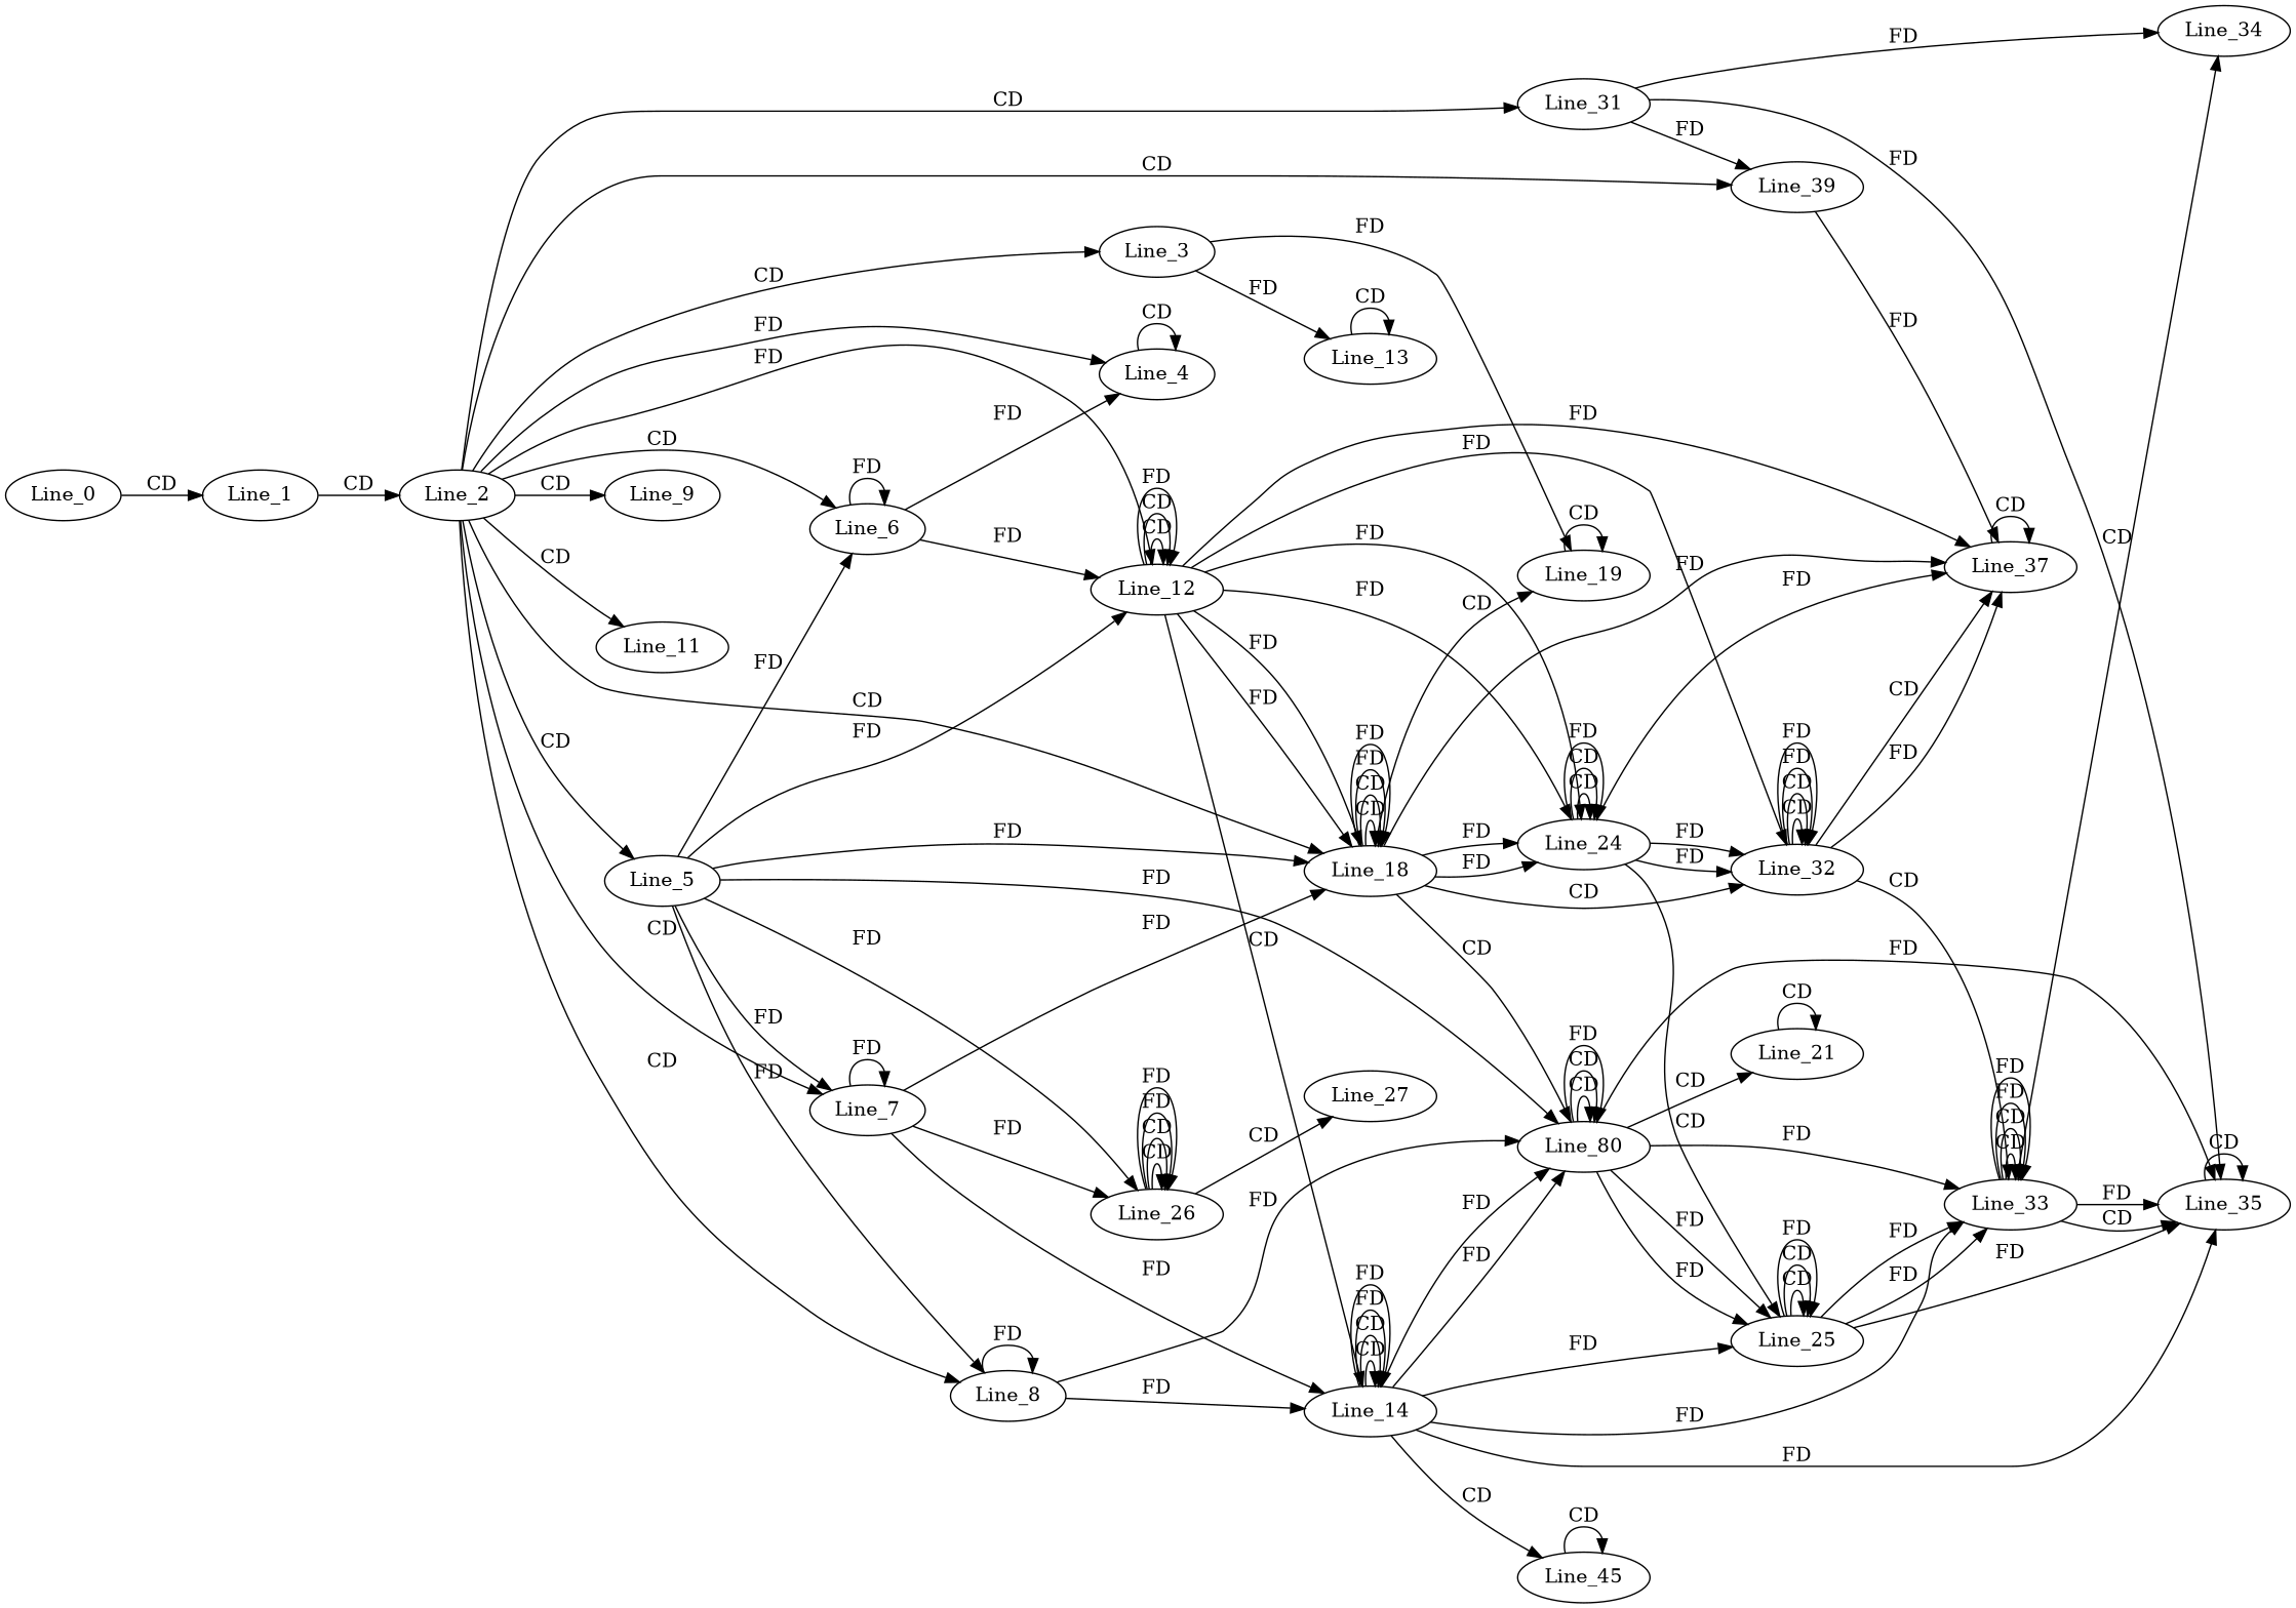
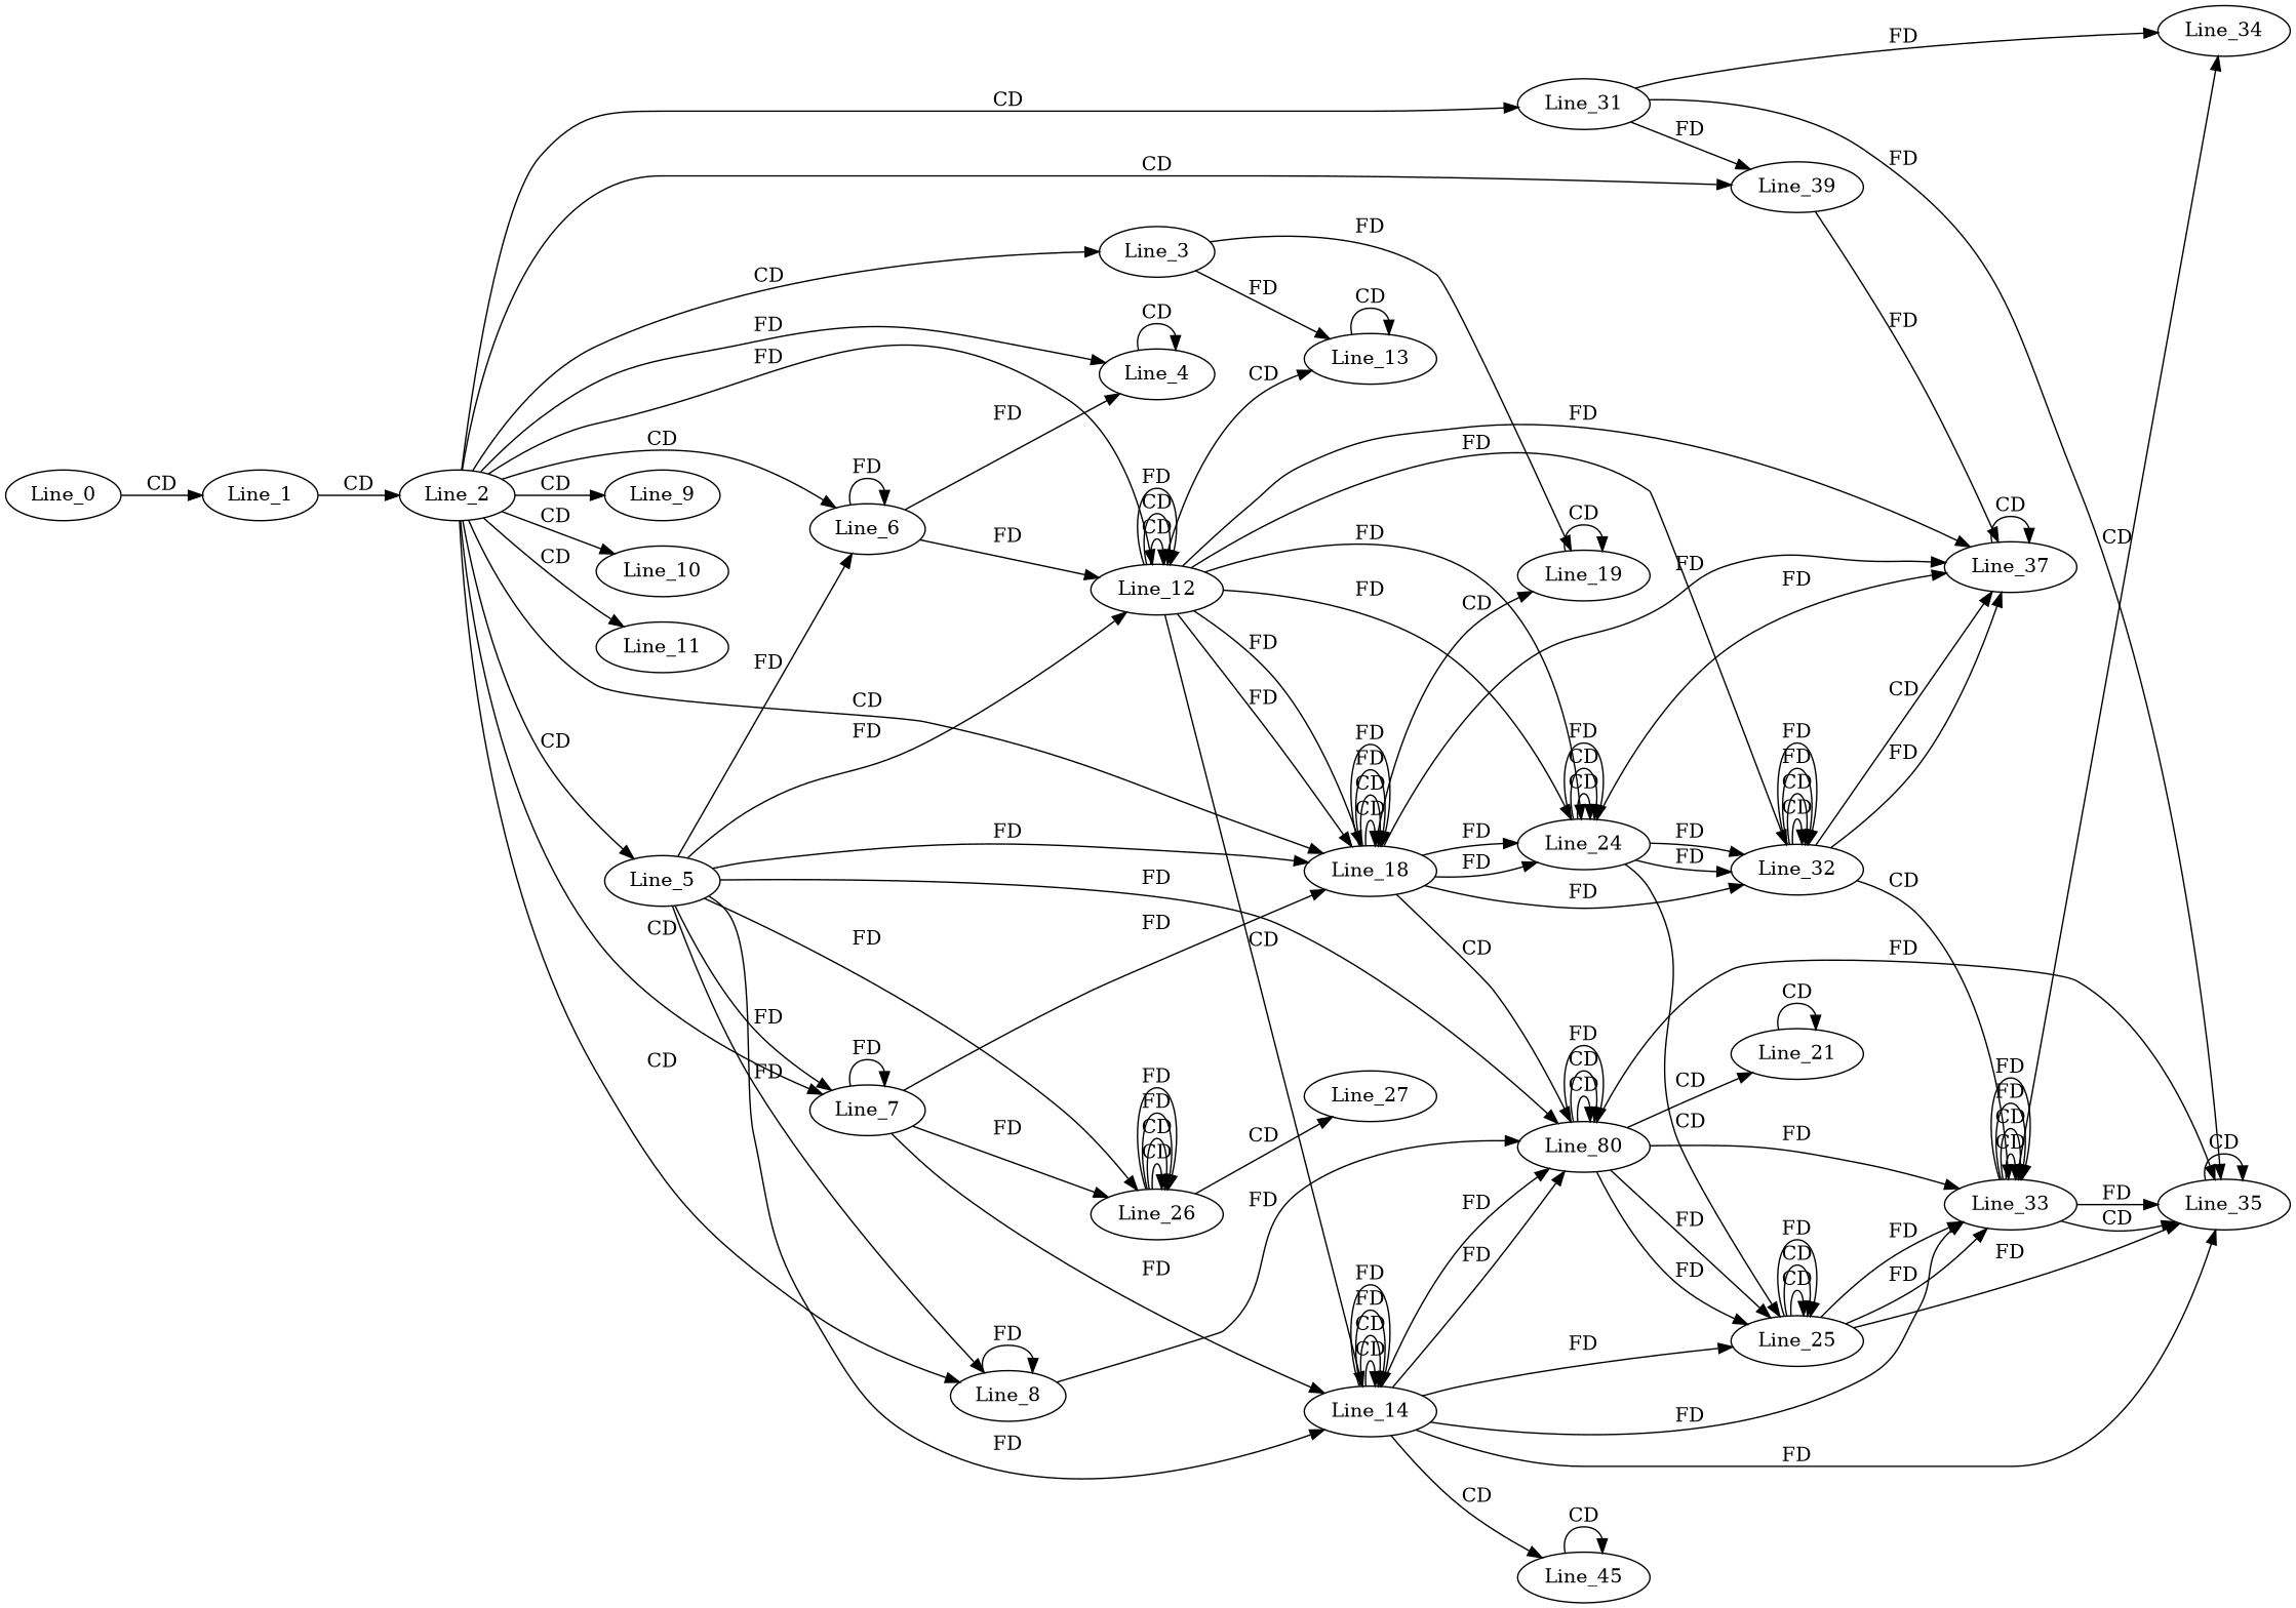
  digraph {
    rankdir=LR
    Line_0
    Line_1
    Line_2
    Line_3
    Line_4
    Line_5
    Line_6
    Line_7
    Line_8
    Line_9
+   Line_10
    Line_11
    Line_12
    Line_18
    Line_31
    Line_39
    Line_13
    Line_19
    Line_14
    n20 [label=Line_80]
    Line_26
    Line_24
    Line_32
    Line_37
    Line_35
    Line_34
    n27 [label=Line_45]
    Line_25
    Line_33
    Line_21
    Line_27
    Line_0 -> Line_1 [label=CD]
    Line_1 -> Line_2 [label=CD]
    Line_2 -> Line_3 [label=CD]
    Line_2 -> Line_4 [label=FD]
    Line_2 -> Line_5 [label=CD]
    Line_2 -> Line_6 [label=CD]
    Line_2 -> Line_7 [label=CD]
    Line_2 -> Line_8 [label=CD]
    Line_2 -> Line_9 [label=CD]
+   Line_2 -> Line_10 [label=CD]
    Line_2 -> Line_11 [label=CD]
    Line_2 -> Line_12 [label=FD]
    Line_2 -> Line_18 [label=CD]
    Line_2 -> Line_31 [label=CD]
    Line_2 -> Line_39 [label=CD]
    Line_3 -> Line_13 [label=FD]
    Line_3 -> Line_19 [label=FD]
    Line_4 -> Line_4 [label=CD]
    Line_5 -> Line_6 [label=FD]
    Line_5 -> Line_7 [label=FD]
    Line_5 -> Line_8 [label=FD]
    Line_5 -> Line_12 [label=FD]
    Line_5 -> Line_18 [label=FD]
-   Line_8 -> Line_14 [label=FD]
+   Line_5 -> Line_14 [label=FD]
    Line_5 -> n20 [label=FD]
    Line_5 -> Line_26 [label=FD]
    Line_6 -> Line_4 [label=FD]
    Line_6 -> Line_6 [label=FD]
    Line_6 -> Line_12 [label=FD]
    Line_7 -> Line_7 [label=FD]
    Line_7 -> Line_18 [label=FD]
    Line_7 -> Line_14 [label=FD]
    Line_7 -> Line_26 [label=FD]
    Line_8 -> Line_8 [label=FD]
    Line_8 -> n20 [label=FD]
    Line_12 -> Line_12 [label=CD]
    Line_12 -> Line_12 [label=CD]
    Line_12 -> Line_12 [label=FD]
    Line_12 -> Line_18 [label=FD]
    Line_12 -> Line_18 [label=FD]
+   Line_12 -> Line_13 [label=CD]
    Line_12 -> Line_14 [label=CD]
    Line_12 -> Line_24 [label=FD]
    Line_12 -> Line_24 [label=FD]
    Line_12 -> Line_32 [label=FD]
    Line_12 -> Line_37 [label=FD]
    Line_18 -> Line_18 [label=CD]
    Line_18 -> Line_18 [label=CD]
    Line_18 -> Line_18 [label=FD]
    Line_18 -> Line_18 [label=FD]
    Line_18 -> Line_19 [label=CD]
    Line_18 -> n20 [label=CD]
    Line_18 -> Line_24 [label=FD]
    Line_18 -> Line_24 [label=FD]
-   Line_18 -> Line_32 [label=CD]
+   Line_18 -> Line_32 [label=FD]
    Line_18 -> Line_37 [label=FD]
    Line_31 -> Line_39 [label=FD]
    Line_31 -> Line_35 [label=FD]
    Line_31 -> Line_34 [label=FD]
    Line_39 -> Line_37 [label=FD]
    Line_13 -> Line_13 [label=CD]
    Line_19 -> Line_19 [label=CD]
    Line_14 -> Line_14 [label=CD]
    Line_14 -> Line_14 [label=CD]
    Line_14 -> Line_14 [label=FD]
    Line_14 -> Line_14 [label=FD]
    Line_14 -> n20 [label=FD]
    Line_14 -> n20 [label=FD]
    Line_14 -> Line_35 [label=FD]
    Line_14 -> n27 [label=CD]
    Line_14 -> Line_25 [label=FD]
    Line_14 -> Line_33 [label=FD]
    n20 -> n20 [label=CD]
    n20 -> n20 [label=CD]
    n20 -> n20 [label=FD]
    n20 -> Line_35 [label=FD]
    n20 -> Line_25 [label=FD]
    n20 -> Line_25 [label=FD]
    n20 -> Line_33 [label=FD]
    n20 -> Line_21 [label=CD]
    Line_26 -> Line_26 [label=CD]
    Line_26 -> Line_26 [label=CD]
    Line_26 -> Line_26 [label=FD]
    Line_26 -> Line_26 [label=FD]
    Line_26 -> Line_27 [label=CD]
    Line_24 -> Line_24 [label=CD]
    Line_24 -> Line_24 [label=CD]
    Line_24 -> Line_24 [label=FD]
    Line_24 -> Line_32 [label=FD]
    Line_24 -> Line_32 [label=FD]
    Line_24 -> Line_37 [label=FD]
    Line_24 -> Line_25 [label=CD]
    Line_32 -> Line_32 [label=CD]
    Line_32 -> Line_32 [label=CD]
    Line_32 -> Line_32 [label=FD]
    Line_32 -> Line_32 [label=FD]
    Line_32 -> Line_37 [label=CD]
    Line_32 -> Line_37 [label=FD]
    Line_32 -> Line_33 [label=CD]
    Line_37 -> Line_37 [label=CD]
    Line_35 -> Line_35 [label=CD]
    n27 -> n27 [label=CD]
    Line_25 -> Line_35 [label=FD]
    Line_25 -> Line_25 [label=CD]
    Line_25 -> Line_25 [label=CD]
    Line_25 -> Line_25 [label=FD]
    Line_25 -> Line_33 [label=FD]
    Line_25 -> Line_33 [label=FD]
    Line_33 -> Line_35 [label=CD]
    Line_33 -> Line_35 [label=FD]
    Line_33 -> Line_34 [label=CD]
    Line_33 -> Line_33 [label=CD]
    Line_33 -> Line_33 [label=CD]
    Line_33 -> Line_33 [label=FD]
    Line_33 -> Line_33 [label=FD]
    Line_21 -> Line_21 [label=CD]
  }
